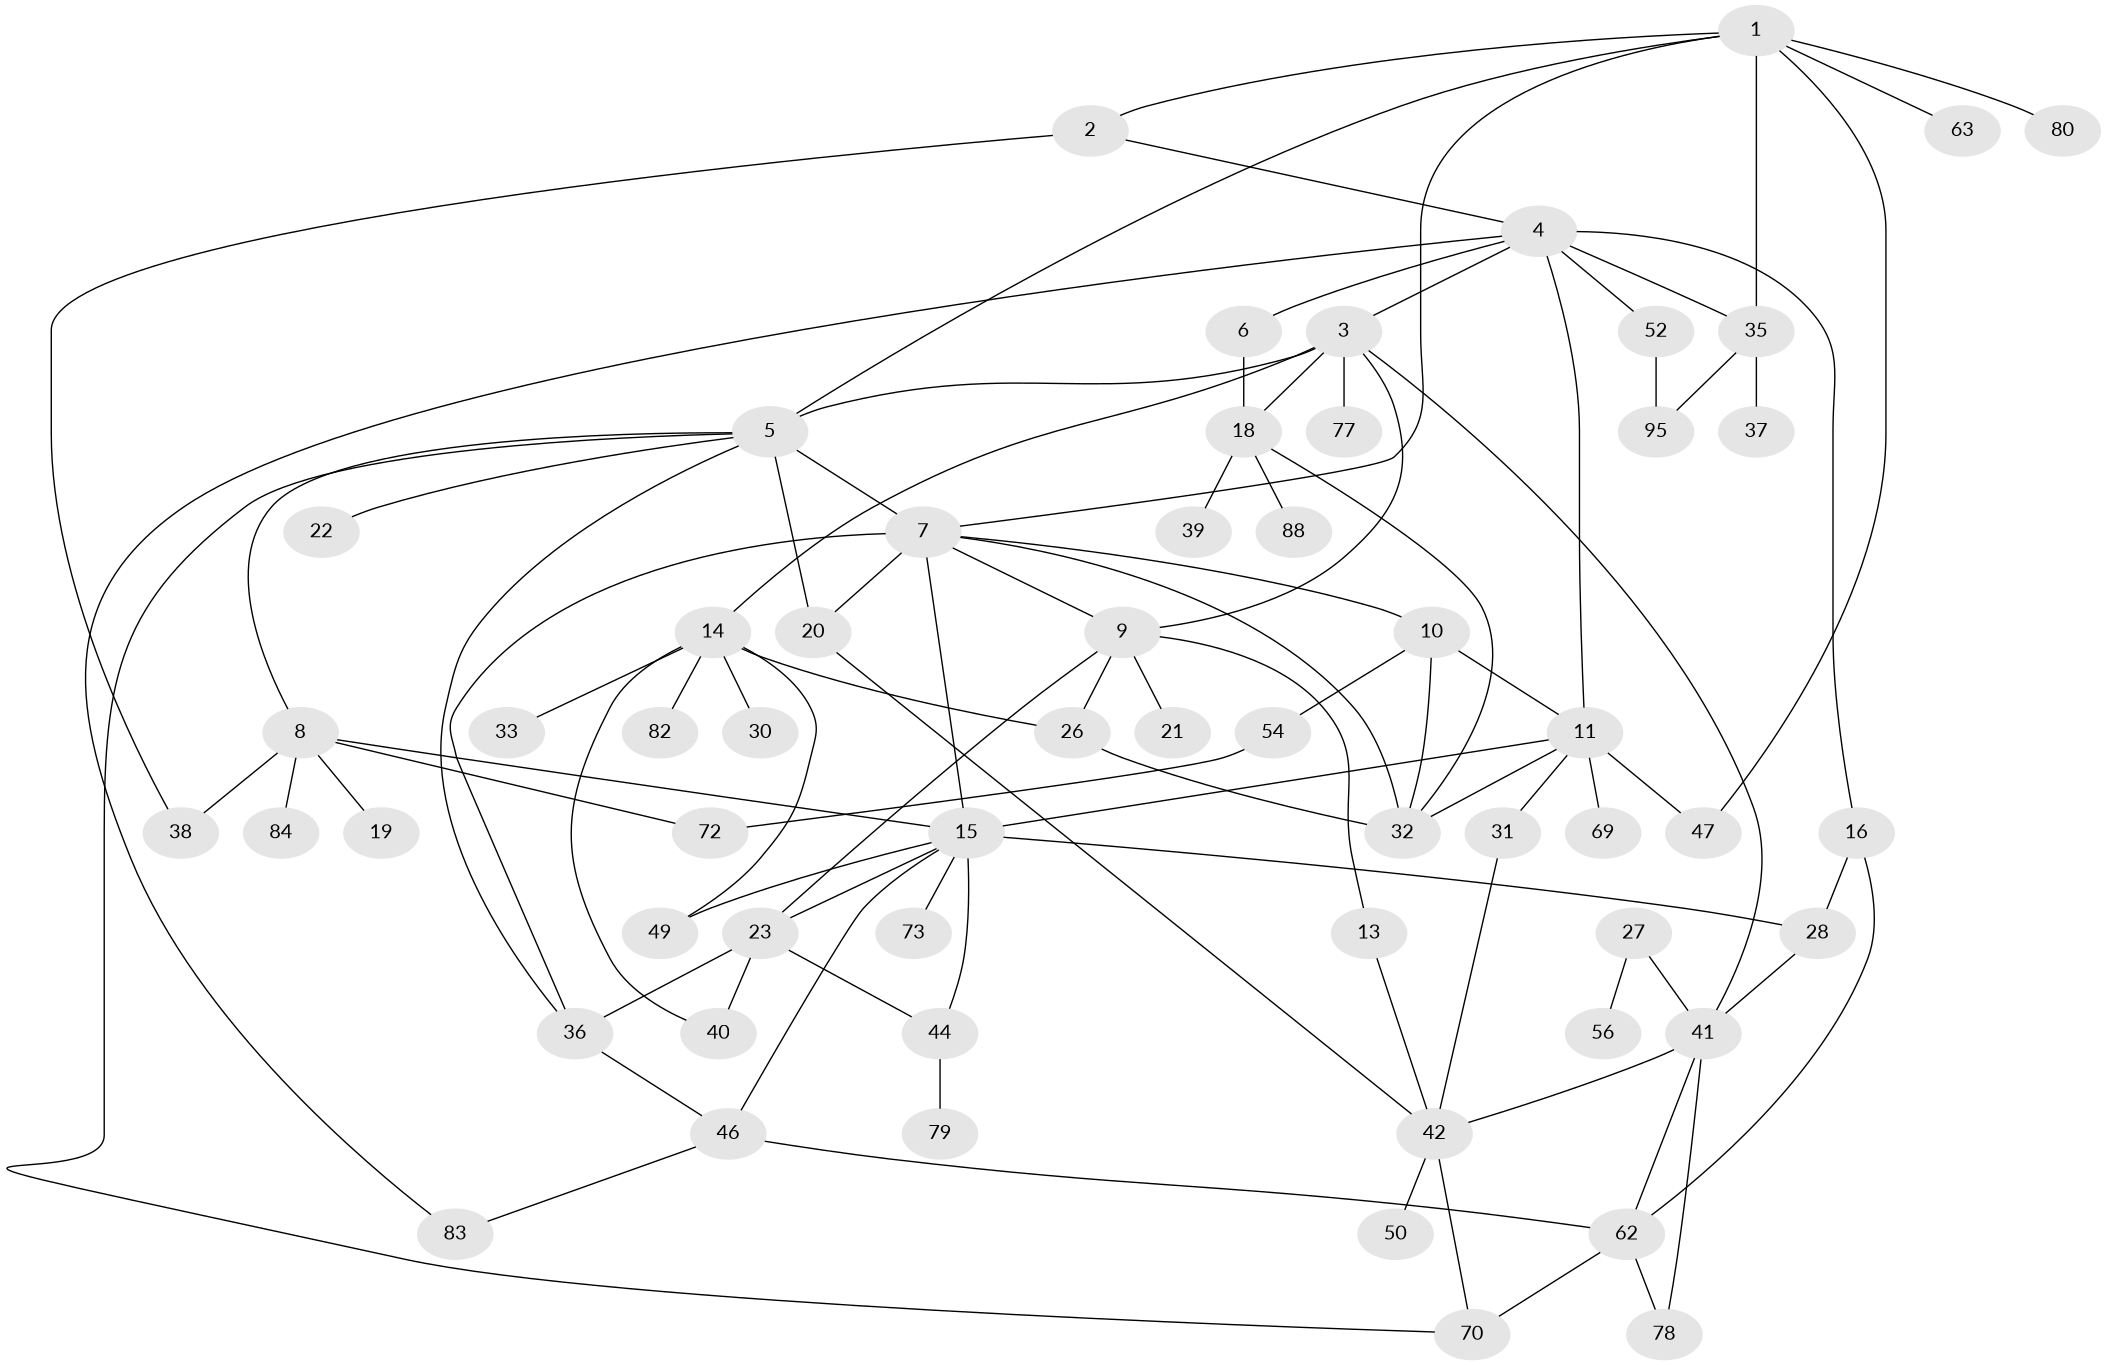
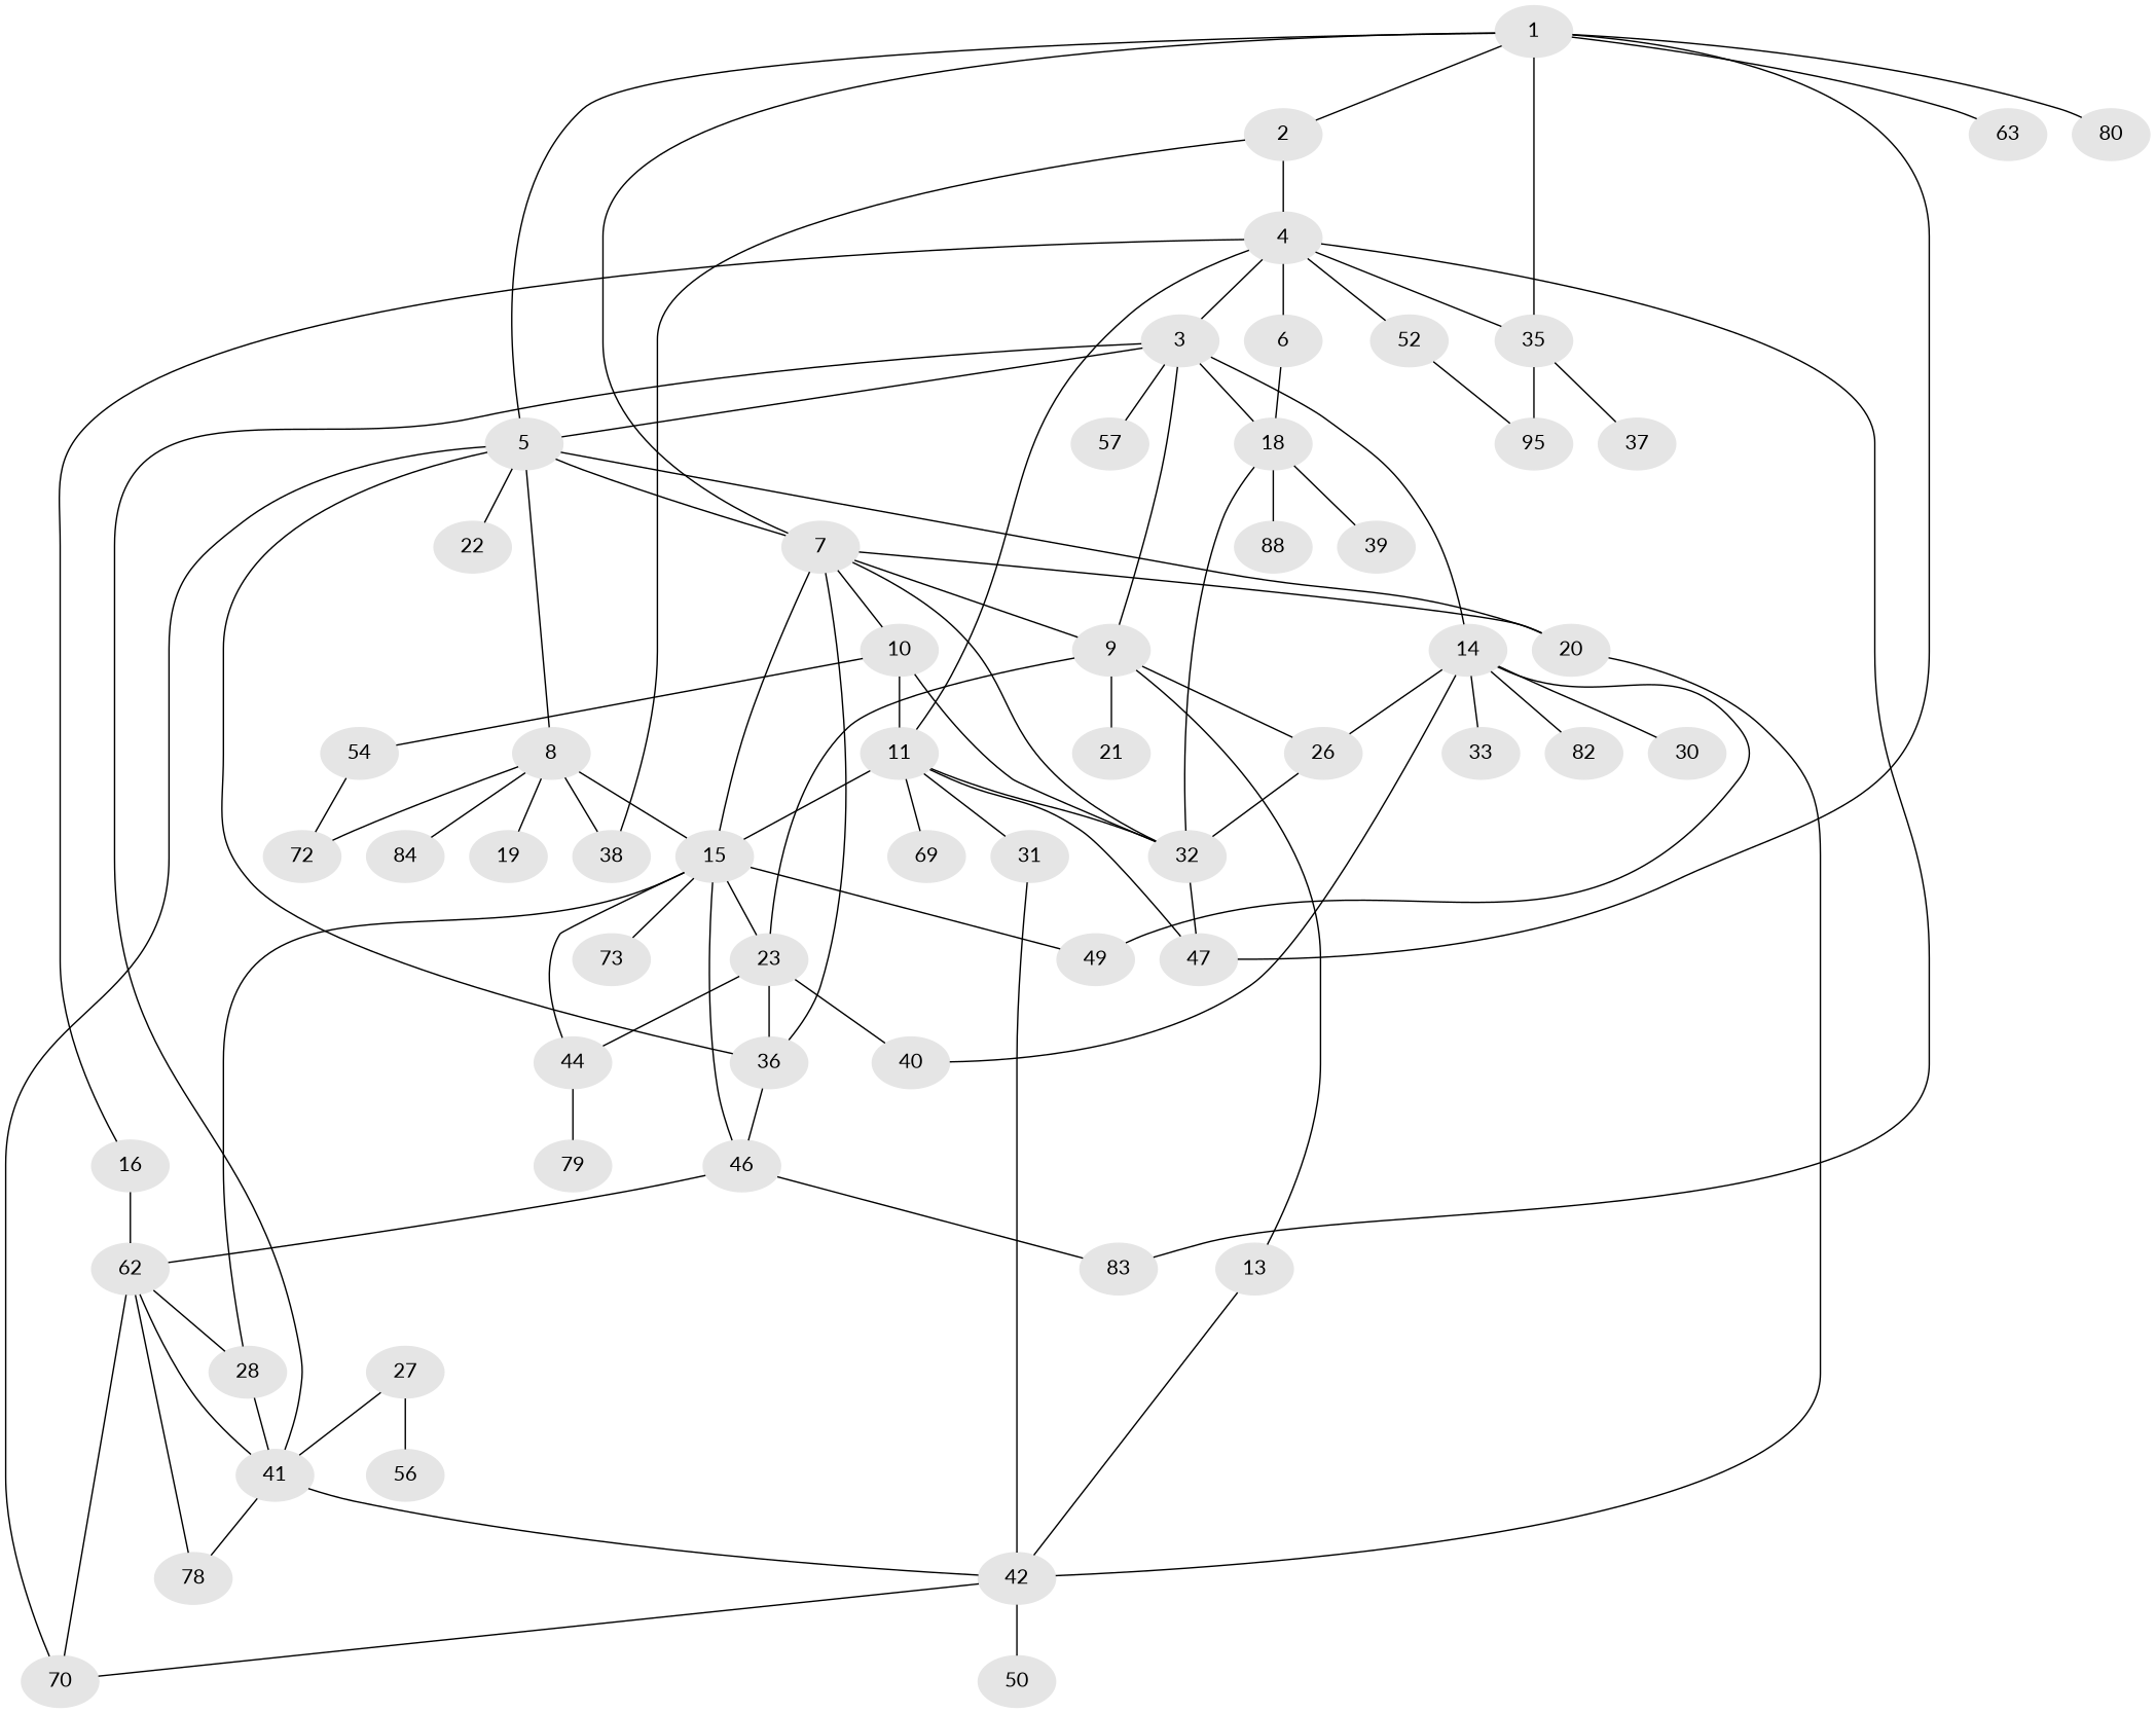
  graph {
    fontname=Lato
    node [color=gray90 fontname=Lato style=filled]
    edge [fontname=Lato]
    1 [super="+66"]
    2
    5 [super="+24"]
    7 [super="+75"]
    35 [super="+87"]
    47 [super="+77"]
    63 [super="+90"]
    80
    4 [super="+17"]
    38
    8 [super="+16"]
    20
    22
    36 [super="+48"]
    70
    9 [super="+67"]
    10
    15 [super="+34"]
    32 [super="+53"]
    37
    n21 [label=95 super="+89"]
    3
    14 [super="+29"]
    18 [super="+25"]
    41 [super="+59"]
-   57 [label=77]
+   57
    6
    11 [super="+64"]
    n29 [label=16]
    52
    83
    13
    21
    23 [super="+43"]
    26 [super="+74"]
    30
    33 [super="+76"]
    40
    49
    82
    39 [super="+45"]
    88
    62 [super="+86"]
    42 [super="+65"]
    78
    31
    69
    28 [super="+81"]
    19
    72
    84
    46 [super="+60"]
    54 [super="+61"]
    44 [super="+51"]
    73
    27 [super="+68"]
    56
    50 [super="+71"]
    79
    1 -- 2
    1 -- 5
    1 -- 7
    1 -- 35
    1 -- 47
    1 -- 63
    1 -- 80
    2 -- 4
    2 -- 38
    5 -- 7 [weight=2]
    5 -- 8
    5 -- 20
    5 -- 22
    5 -- 36
    5 -- 70
    7 -- 20
    7 -- 36
    7 -- 9
    7 -- 10
    7 -- 15
    7 -- 32
    35 -- 37
    35 -- n21
    4 -- 35
    4 -- 3
    4 -- 6
    4 -- 11
    4 -- n29
    4 -- 52
    4 -- 83
    8 -- 38
    8 -- 15 [weight=2]
    8 -- 19
    8 -- 72
    8 -- 84
    20 -- 42
    36 -- 46
    9 -- 13
    9 -- 21
    9 -- 23
    9 -- 26
    10 -- 32
    10 -- 11
    10 -- 54
    15 -- 23
    15 -- 49
    15 -- 28
    15 -- 46
    15 -- 44
    15 -- 73
+   32 -- 47
    3 -- 5
    3 -- 9
    3 -- 14
    3 -- 18
    3 -- 41
    3 -- 57
    14 -- 26
    14 -- 30
    14 -- 33
    14 -- 40
    14 -- 49
    14 -- 82
    18 -- 32
    18 -- 39
    18 -- 88
    41 -- 62
    41 -- 42
    41 -- 78
    6 -- 18
    11 -- 47
    11 -- 15
    11 -- 32
    11 -- 31 [weight=2]
    11 -- 69
    n29 -- 62
-   n29 -- 28
+   62 -- 28
    52 -- n21
    13 -- 42
    23 -- 36
    23 -- 40
    23 -- 44
    26 -- 32
    62 -- 70
    62 -- 78
    42 -- 70
    42 -- 50
    31 -- 42
    28 -- 41
    46 -- 83
    46 -- 62
    54 -- 72
    44 -- 79
    27 -- 41
    27 -- 56
  }
